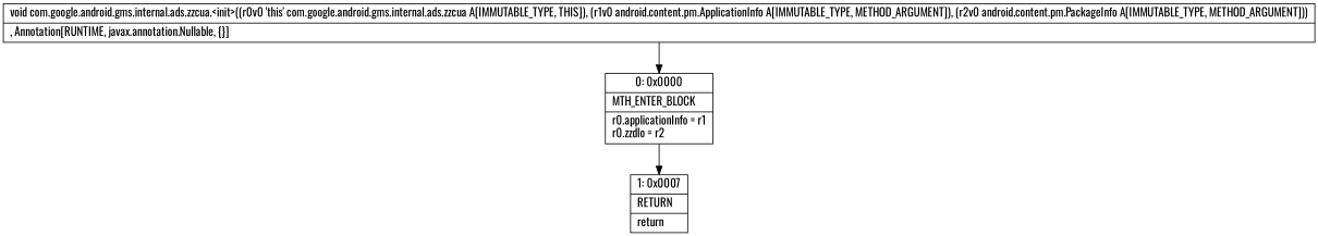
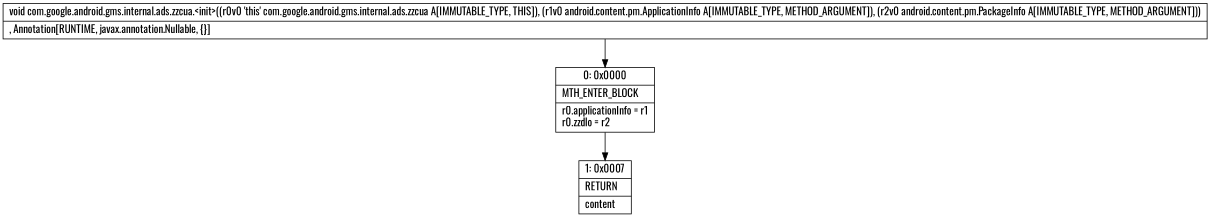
  digraph {
    fontname=Oswald
    node [shape=record fontname=Oswald]
    edge [fontname=Oswald]
    n1 [label="{0\:\ 0x0000|MTH_ENTER_BLOCK\l|r0.applicationInfo = r1\lr0.zzdlo = r2\l}"]
-   n2 [label="{1\:\ 0x0007|RETURN\l|return\l}"]
+   n2 [label="{1\:\ 0x0007|RETURN\l|content\l}"]
    n3 [label="{void com.google.android.gms.internal.ads.zzcua.\<init\>((r0v0 'this' com.google.android.gms.internal.ads.zzcua A[IMMUTABLE_TYPE, THIS]), (r1v0 android.content.pm.ApplicationInfo A[IMMUTABLE_TYPE, METHOD_ARGUMENT]), (r2v0 android.content.pm.PackageInfo A[IMMUTABLE_TYPE, METHOD_ARGUMENT]))  | , Annotation[RUNTIME, javax.annotation.Nullable, \{\}]\l}"]
    n1 -> n2
    n3 -> n1
  }
